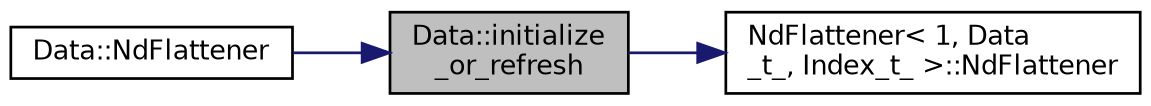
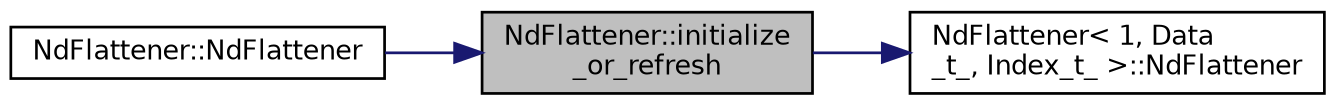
  digraph {
    rankdir=RL
    node [color=black fillcolor=white fontname=Helvetica fontsize=10 shape=record style=filled]
    edge [color=midnightblue dir=back fontname=Helvetica fontsize=10 labelfontname=Helvetica labelfontsize=10 style=solid]
-   n1 [fillcolor=grey75 fontcolor=black height=0.2 label="Data::initialize\l_or_refresh" width=0.4]
-   n2 [height=0.2 label="Data::NdFlattener" width=0.4]
+   n1 [fillcolor=grey75 fontcolor=black height=0.2 label="NdFlattener::initialize\l_or_refresh" width=0.4]
+   n2 [height=0.2 label="NdFlattener::NdFlattener" width=0.4]
    n3 [height=0.2 label="NdFlattener\< 1, Data\l_t_, Index_t_ \>::NdFlattener" width=0.4]
    n1 -> n2
    n3 -> n1
  }
